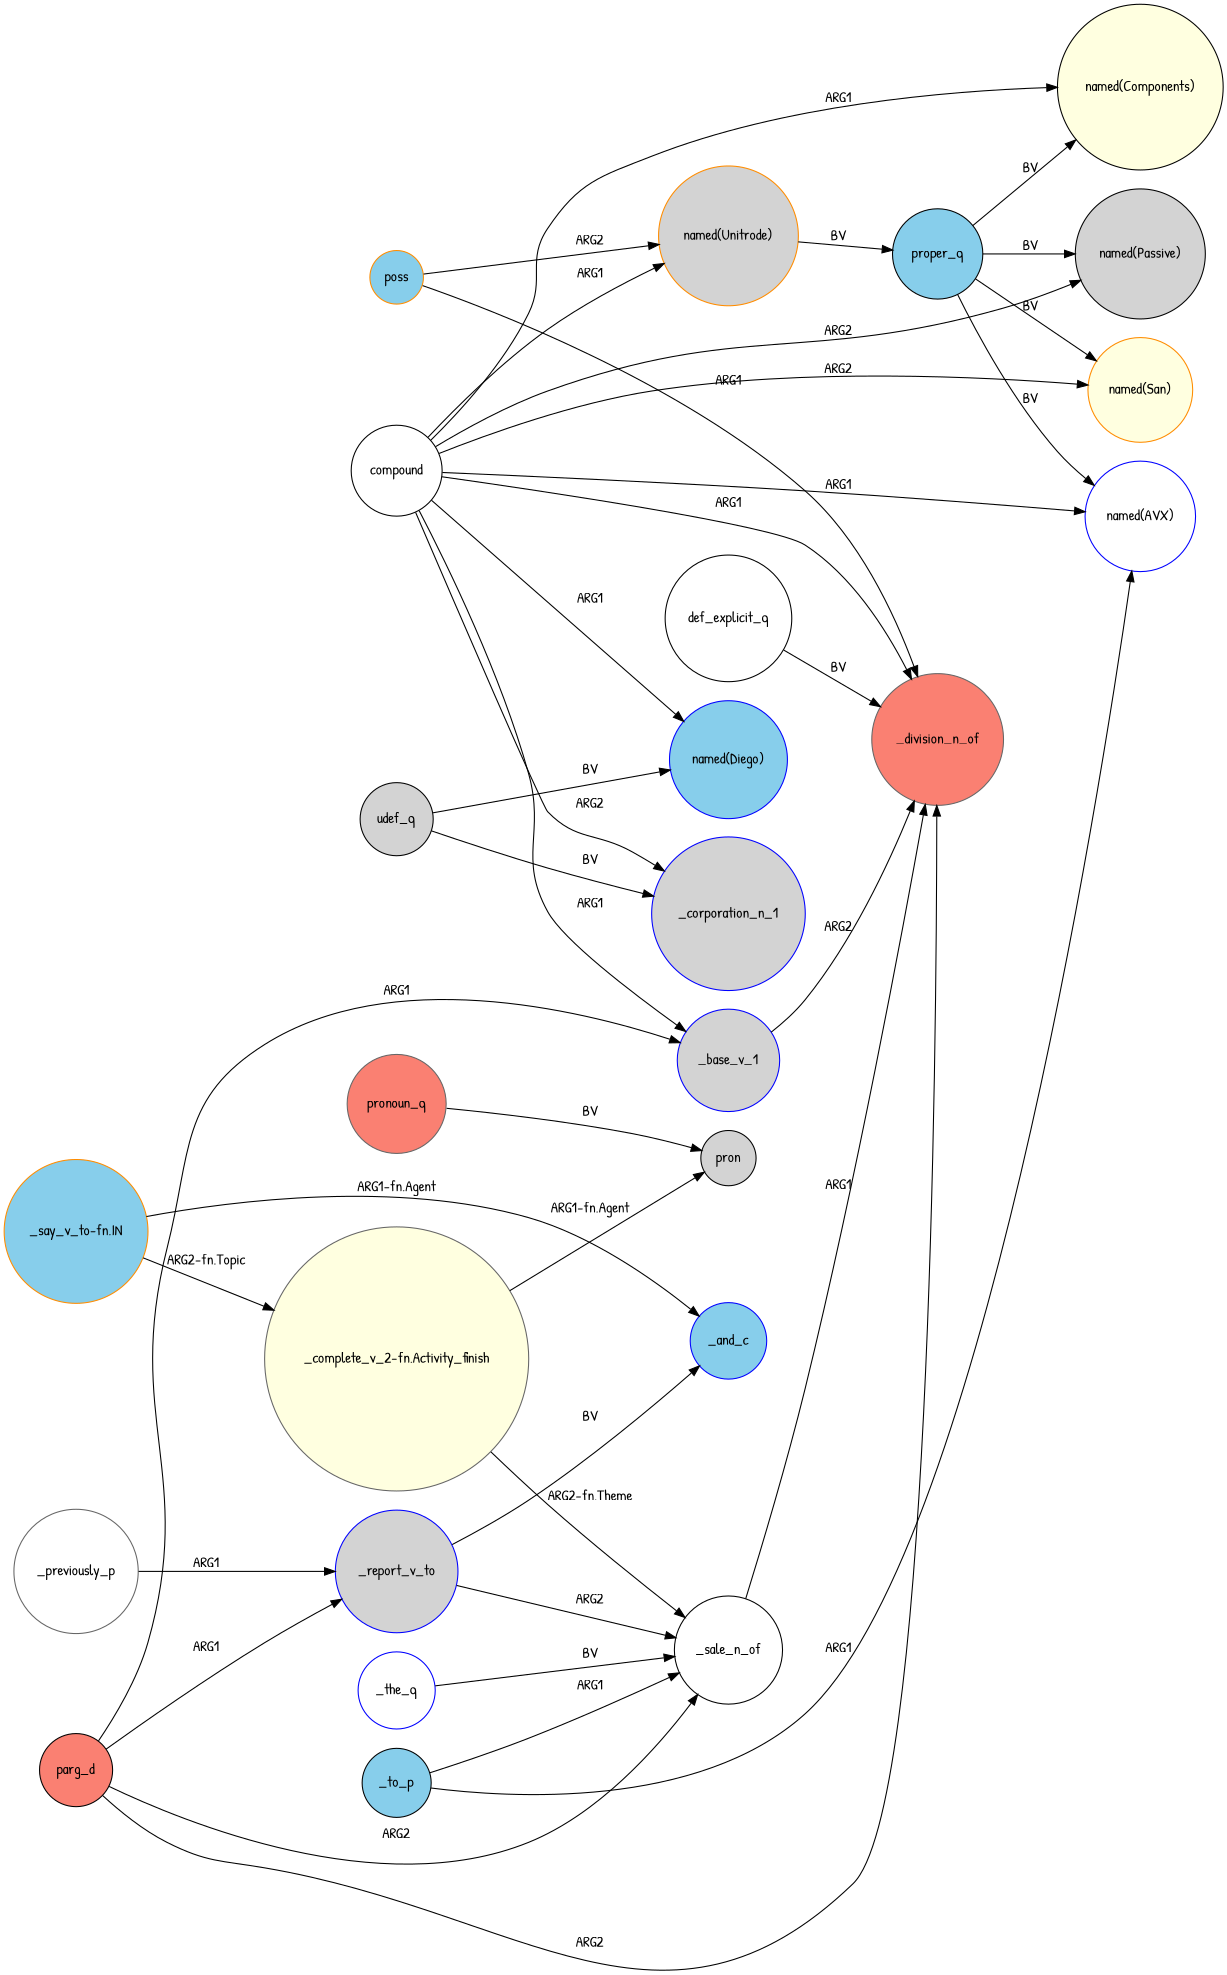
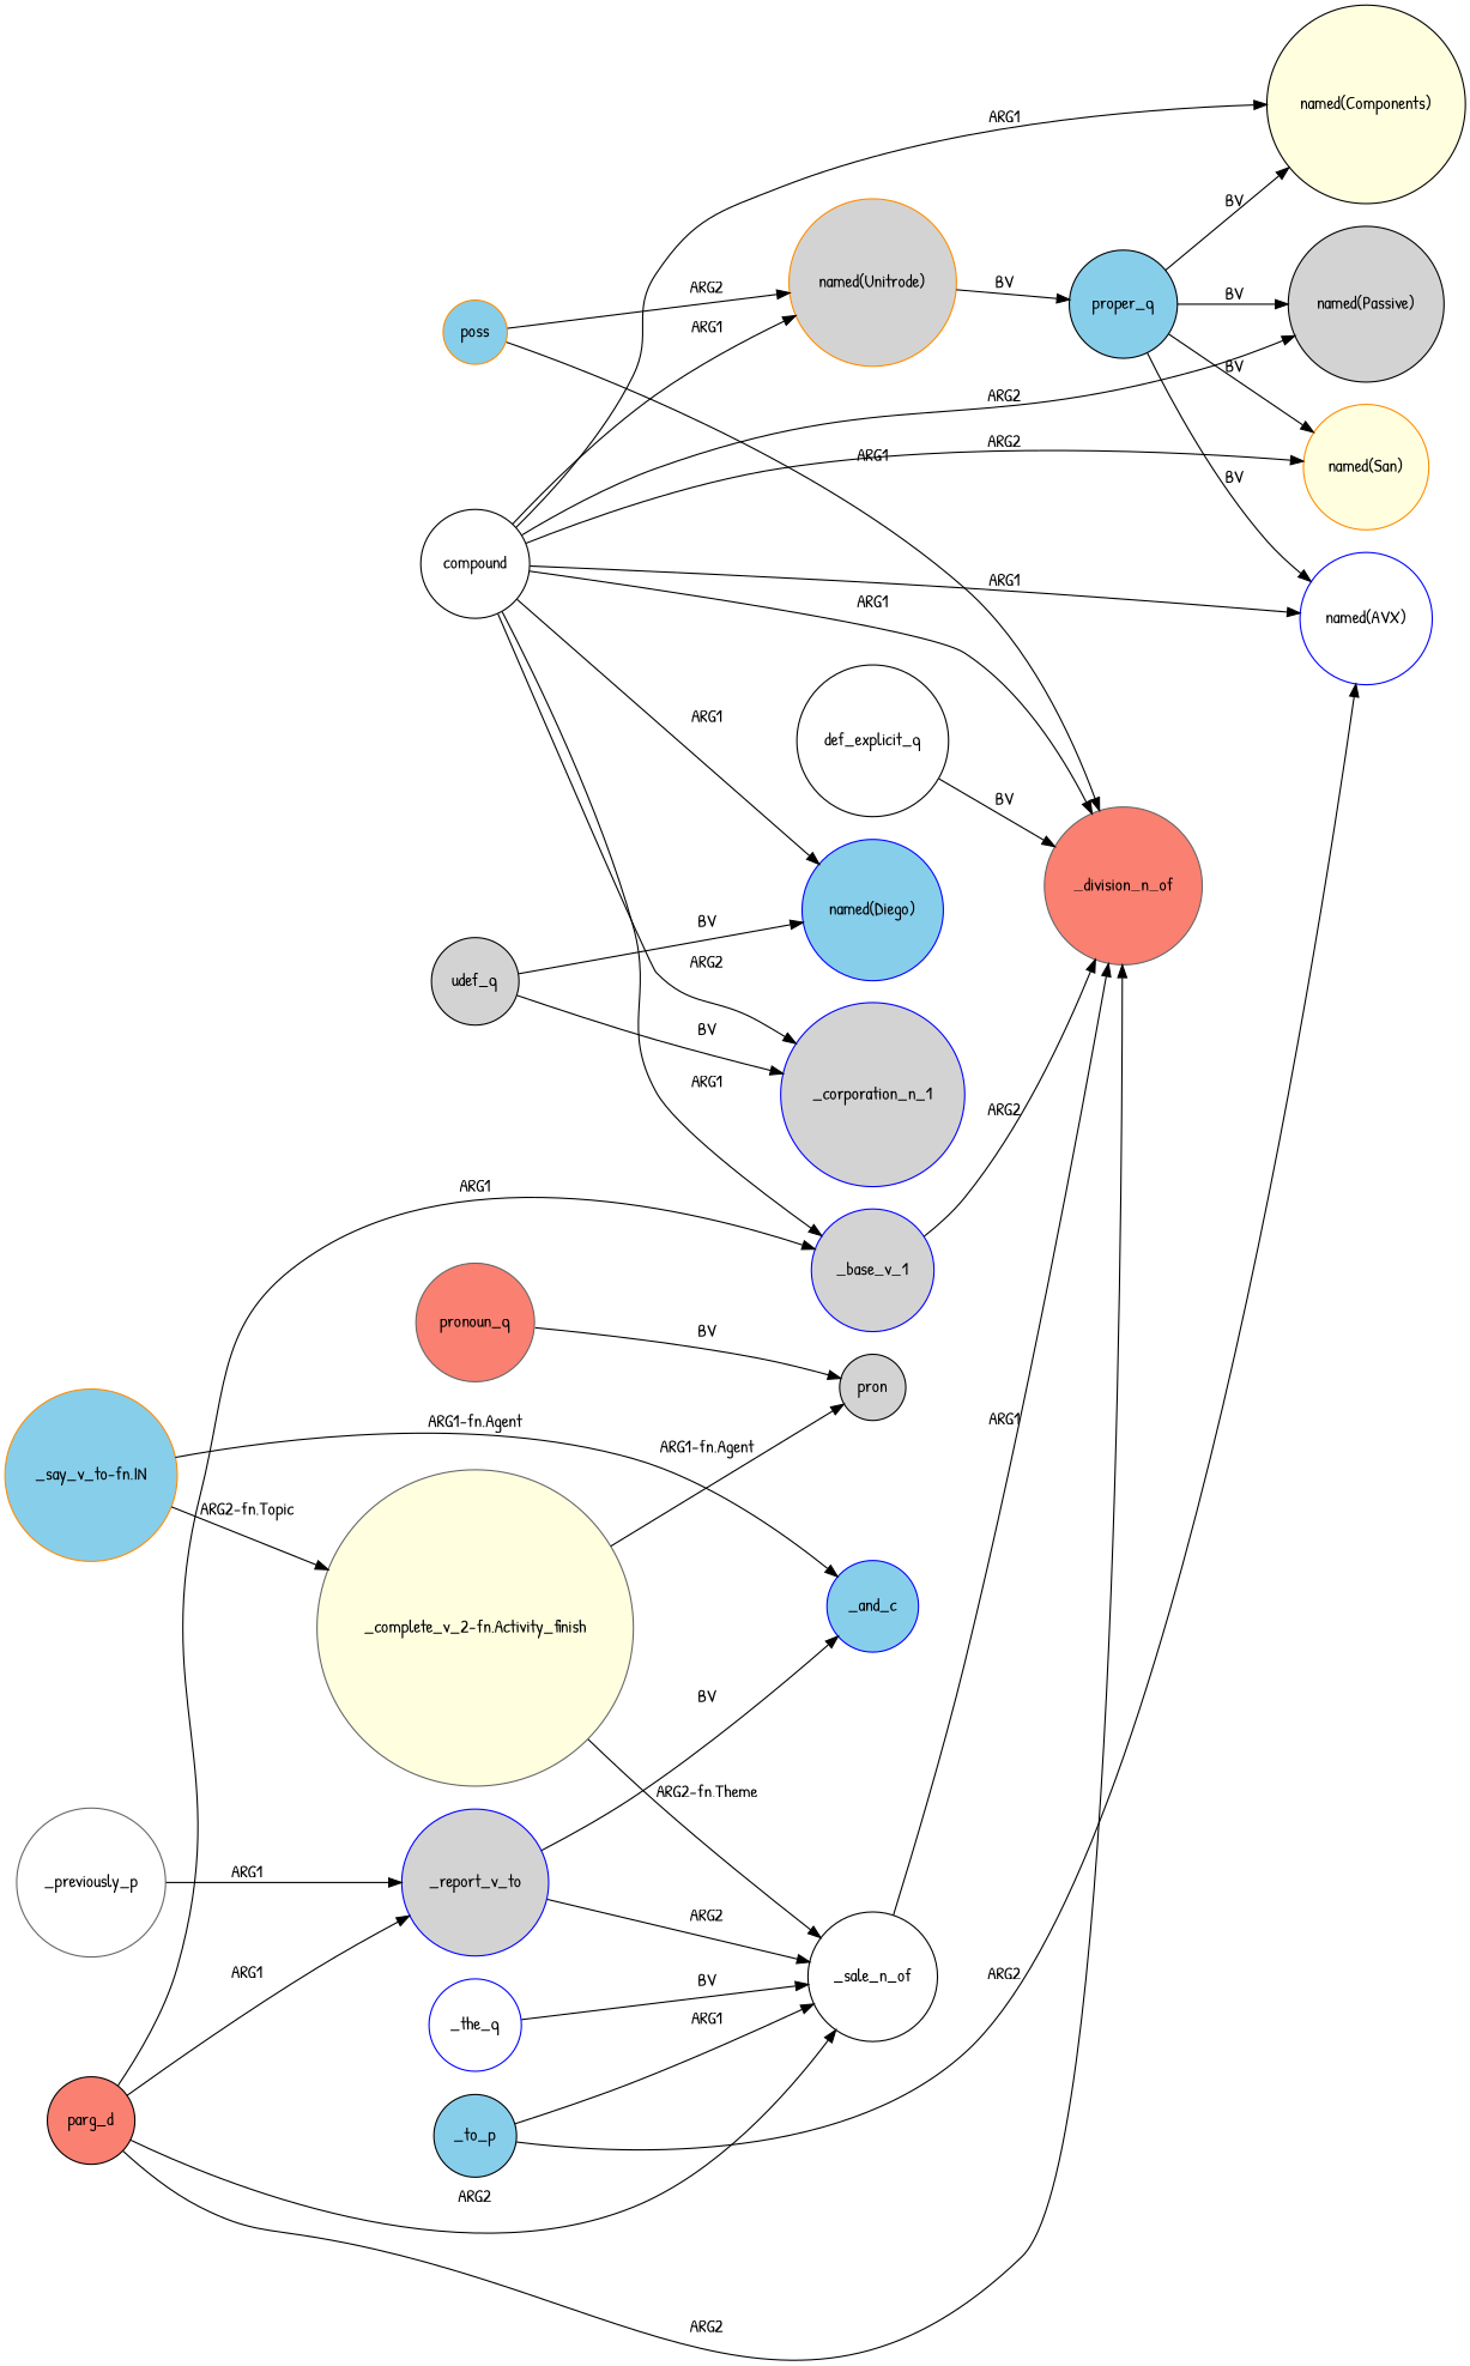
  digraph {
    fontname="Patrick Hand"
    rankdir=LR
    node [color=black fillcolor=lightgrey fontname="Patrick Hand" shape=circle style=filled]
    edge [fontname="Patrick Hand"]
    proper_q [fillcolor=skyblue]
    "named(Components)" [fillcolor=lightyellow]
    "named(San)" [color=darkorange fillcolor=lightyellow]
    "named(AVX)" [color=blue fillcolor=white]
    "named(Passive)"
    "named(Unitrode)" [color=darkorange]
    "named(Diego)" [color=blue fillcolor=skyblue]
    udef_q
    _corporation_n_1 [color=blue]
    _and_c [color=blue fillcolor=skyblue]
    parg_d [fillcolor=salmon]
    _division_n_of [color=gray40 fillcolor=salmon]
    _base_v_1 [color=blue]
    _sale_n_of [fillcolor=white]
    _report_v_to [color=blue]
    "_say_v_to-fn.IN" [color=darkorange fillcolor=skyblue]
    "_complete_v_2-fn.Activity_finish" [color=gray40 fillcolor=lightyellow]
    pron
    compound [fillcolor=white]
    _to_p [fillcolor=skyblue]
    _previously_p [color=gray40 fillcolor=white]
    poss [color=darkorange fillcolor=skyblue]
    def_explicit_q [fillcolor=white]
    pronoun_q [color=gray40 fillcolor=salmon]
    _the_q [color=blue fillcolor=white]
    proper_q -> "named(Components)" [label=BV]
    proper_q -> "named(San)" [label=BV]
    proper_q -> "named(AVX)" [label=BV]
    proper_q -> "named(Passive)" [label=BV]
    "named(Unitrode)" -> proper_q [label=BV]
    udef_q -> "named(Diego)" [label=BV]
    udef_q -> _corporation_n_1 [label=BV]
    parg_d -> _division_n_of [label=ARG2]
    parg_d -> _base_v_1 [label=ARG1]
    parg_d -> _sale_n_of [label=ARG2]
    parg_d -> _report_v_to [label=ARG1]
    _base_v_1 -> _division_n_of [label=ARG2]
    _sale_n_of -> _division_n_of [label=ARG1]
    _report_v_to -> _and_c [label=BV]
    _report_v_to -> _sale_n_of [label=ARG2]
    "_say_v_to-fn.IN" -> _and_c [label="ARG1-fn.Agent"]
    "_say_v_to-fn.IN" -> "_complete_v_2-fn.Activity_finish" [label="ARG2-fn.Topic"]
    "_complete_v_2-fn.Activity_finish" -> _sale_n_of [label="ARG2-fn.Theme"]
    "_complete_v_2-fn.Activity_finish" -> pron [label="ARG1-fn.Agent"]
    compound -> "named(Components)" [label=ARG1]
    compound -> "named(San)" [label=ARG2]
    compound -> "named(AVX)" [label=ARG1]
    compound -> "named(Passive)" [label=ARG2]
    compound -> "named(Unitrode)" [label=ARG1]
    compound -> "named(Diego)" [label=ARG1]
    compound -> _corporation_n_1 [label=ARG2]
    compound -> _division_n_of [label=ARG1]
    compound -> _base_v_1 [label=ARG1]
-   _to_p -> "named(AVX)" [label=ARG1]
+   _to_p -> "named(AVX)" [label=ARG2]
    _to_p -> _sale_n_of [label=ARG1]
    _previously_p -> _report_v_to [label=ARG1]
    poss -> "named(Unitrode)" [label=ARG2]
    poss -> _division_n_of [label=ARG1]
    def_explicit_q -> _division_n_of [label=BV]
    pronoun_q -> pron [label=BV]
    _the_q -> _sale_n_of [label=BV]
  }
